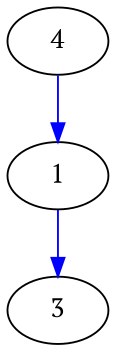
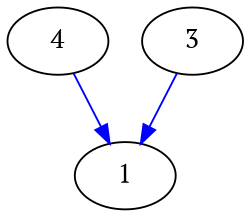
  digraph {
    fontname="PT Serif"
    node [color=black fontname="PT Serif"]
    edge [color=blue fontname="PT Serif"]
    n1 [label=4]
    n2 [label=1]
    n3 [label=3]
    n1 -> n2
-   n2 -> n3
+   n3 -> n2
  }
